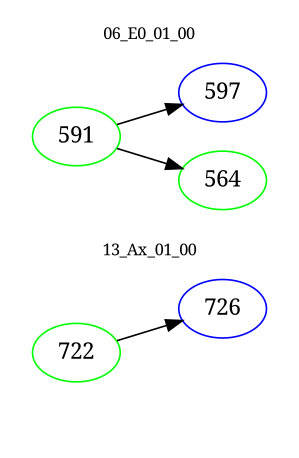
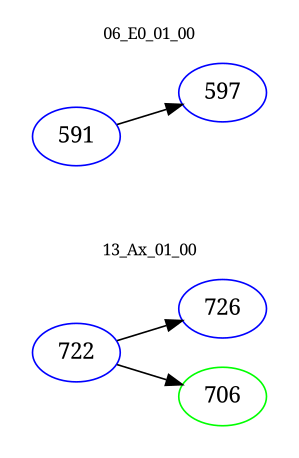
  digraph {
    fontname="Noto Serif"
    rankdir=LR
    node [color=green fontname="Noto Serif"]
    edge [color=black fontname="Noto Serif"]
-   n1 [label=722]
+   n1 [color=blue label=722]
+   n2 [label=706]
    n3 [color=blue label=726]
-   n4 [label=591]
-   n5 [label=564]
+   n4 [color=blue label=591]
    n6 [color=blue label=597]
    subgraph cluster_1 {
      color=white
      fontsize=10
      label="13_Ax_01_00"
      n1
+     n2
      n3
    }
    subgraph cluster_2 {
      color=white
      fontsize=10
      label="06_E0_01_00"
      n4
-     n5
      n6
    }
+   n1 -> n2
    n1 -> n3
-   n4 -> n5
    n4 -> n6
  }
